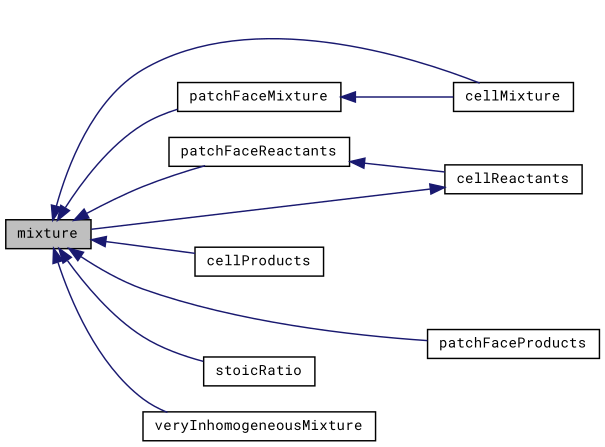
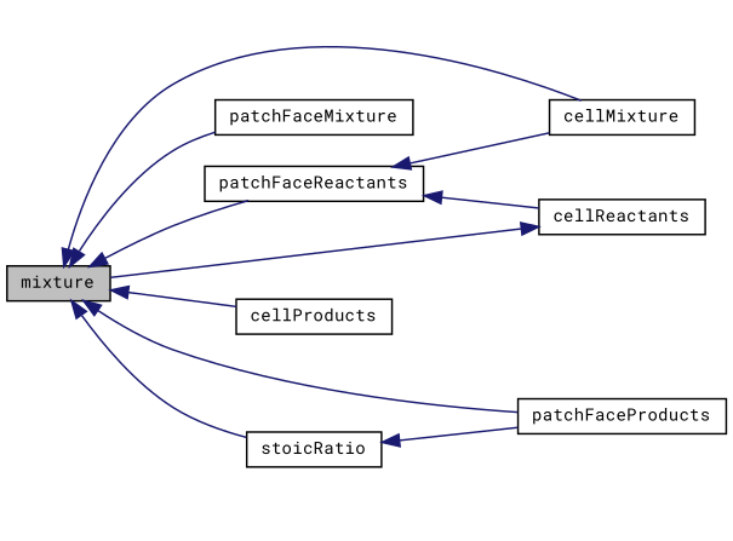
  digraph {
    fontname="Roboto Mono"
    rankdir=LR
    node [color=black fontname="Roboto Mono" fontsize=10 shape=record]
    edge [color=midnightblue dir=back fontname="Roboto Mono" fontsize=10 labelfontname=FreeSans labelfontsize=10 style=solid]
    n1 [fillcolor=grey75 fontcolor=black height=0.2 label=mixture style=filled width=0.4]
    n2 [height=0.2 label=cellMixture width=0.4]
    n3 [height=0.2 label=cellProducts width=0.4]
    n4 [height=0.2 label=patchFaceMixture width=0.4]
    n5 [height=0.2 label=patchFaceProducts width=0.4]
    n6 [height=0.2 label=patchFaceReactants width=0.4]
    n7 [height=0.2 label=stoicRatio width=0.4]
-   n8 [height=0.2 label=veryInhomogeneousMixture width=0.4]
    n9 [height=0.2 label=cellReactants width=0.4]
    n1 -> n2
    n1 -> n3
    n1 -> n4
    n1 -> n5
    n1 -> n6
    n1 -> n7
-   n1 -> n8
-   n4 -> n2
+   n6 -> n2
    n6 -> n9
+   n7 -> n5
    n9 -> n1
  }
